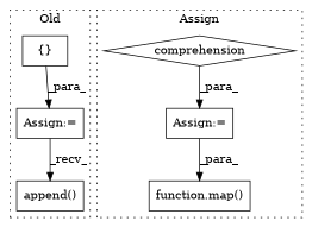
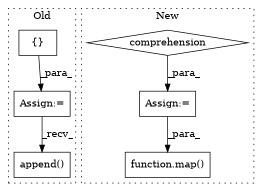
  digraph {
    node [a=75 l=3 shape=box]
    n1 [l="14,1" label="append()" s="2129,2174"]
    n2 [a=68 label="Assign:=" s=2073]
    n3 [a=59 l="2,1" label="{}" s="2076,2076"]
    n4 [l="4,1" label="function.map()" s="1782,1797"]
    n5 [a=68 label="Assign:=" s=1623]
    n6 [a=45 label=comprehension s=1659 shape=diamond]
    subgraph cluster_1 {
      label=Old
      style=dotted
      n1
      n2
      n3
    }
    subgraph cluster_2 {
-     label=Assign
+     label=New
      style=dotted
      n4
      n5
      n6
    }
    n2 -> n1 [label=_recv_]
    n3 -> n2 [label=_para_]
    n5 -> n4 [label=_para_]
    n6 -> n5 [label=_para_]
  }
